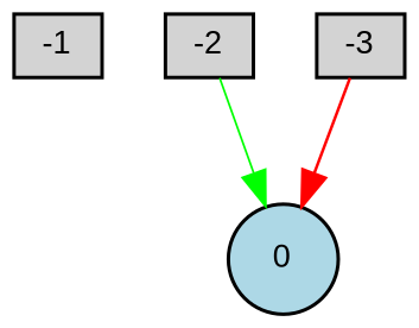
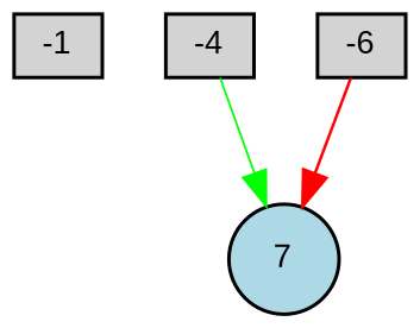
  digraph {
    fontname="Liberation Sans"
    node [fillcolor=lightgray fontsize=9 shape=box style=filled fontname="Liberation Sans"]
    edge [style=solid fontname="Liberation Sans"]
    -1 [height=0.2 width=0.2]
-   -2 [height=0.2 width=0.2]
-   0 [fillcolor=lightblue height=0.2 shape=circle width=0.2]
-   -3 [height=0.2 width=0.2]
+   -2 [height=0.2 width=0.2 label=-4]
+   0 [fillcolor=lightblue height=0.2 shape=circle width=0.2 label=7]
+   -3 [height=0.2 width=0.2 label=-6]
    -2 -> 0 [color=green penwidth=0.5689960609987281]
    -3 -> 0 [color=red penwidth=0.8208101281760652]
  }
